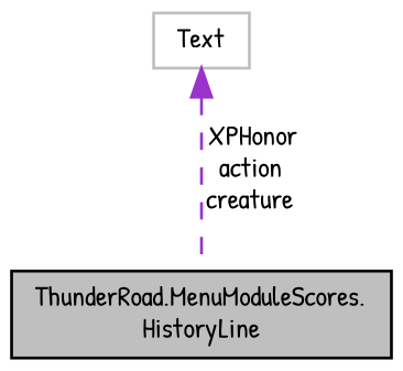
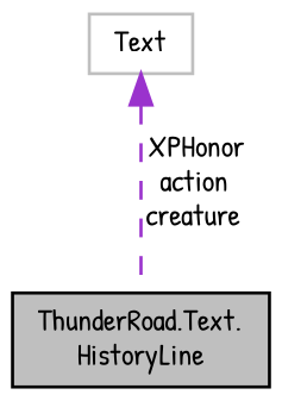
  digraph {
    fontname="Patrick Hand"
    node [fontname="Patrick Hand" fontsize=10 shape=record style=filled]
-   n1 [color=black fillcolor=grey75 fontcolor=black height=0.2 label="ThunderRoad.MenuModuleScores.\lHistoryLine" width=0.4]
+   n1 [color=black fillcolor=grey75 fontcolor=black height=0.2 label="ThunderRoad.Text.\lHistoryLine" width=0.4]
    n2 [color=grey75 fillcolor=white height=0.2 label=Text width=0.4]
    n2 -> n1 [color=darkorchid3 dir=back fontname="Patrick Hand" fontsize=10 label=" XPHonor\naction\ncreature" labelfontname=Helvetica labelfontsize=10 style=dashed]
  }
